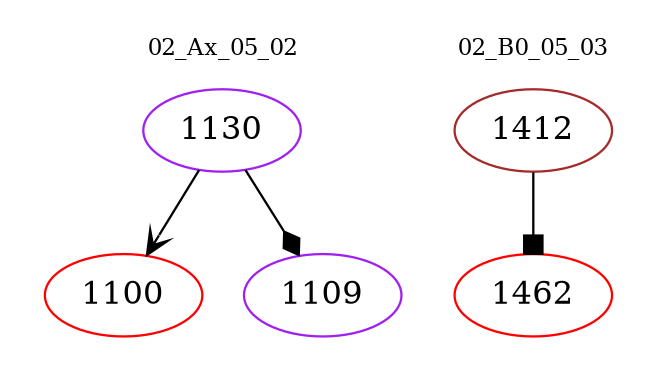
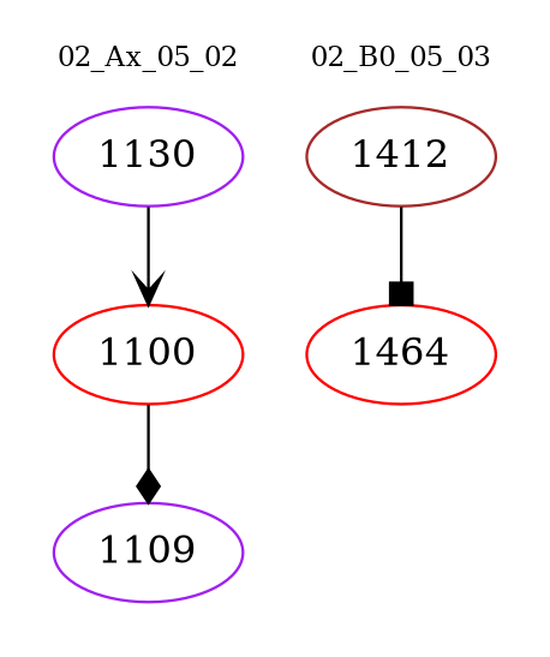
  digraph {
    node [color=purple]
    edge [color=black]
    n1 [label=1130]
    n2 [color=red label=1100]
    n3 [label=1109]
    n4 [color=brown label=1412]
-   n5 [color=red label=1462]
+   n5 [color=red label=1464]
    subgraph cluster_1 {
      color=white
      fontsize=10
      label="02_Ax_05_02"
      n1
      n2
      n3
    }
    subgraph cluster_2 {
      color=white
      fontsize=10
      label="02_B0_05_03"
      n4
      n5
    }
    n1 -> n2 [arrowhead=vee]
-   n1 -> n3 [arrowhead=diamond]
+   n2 -> n3 [arrowhead=diamond]
    n4 -> n5 [arrowhead=box]
  }
